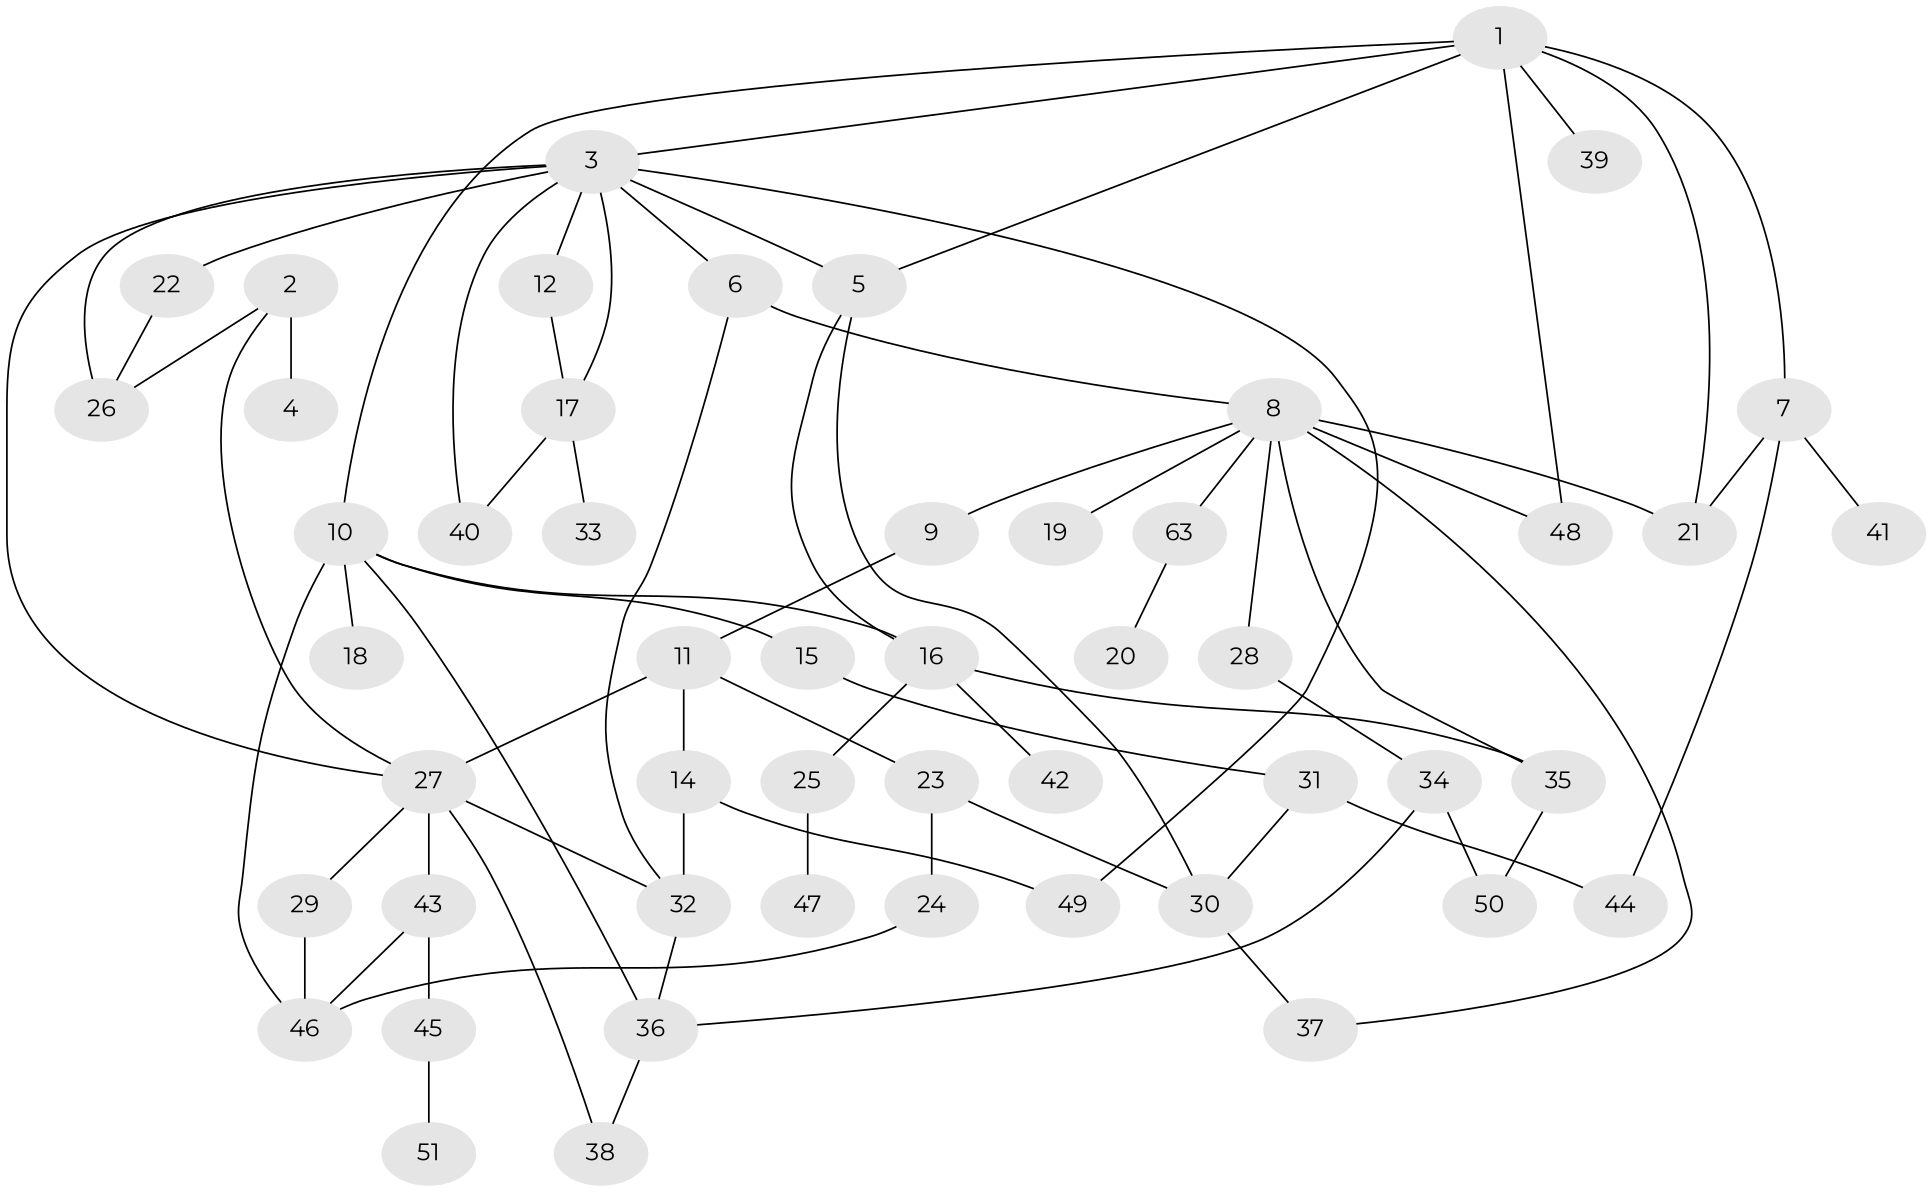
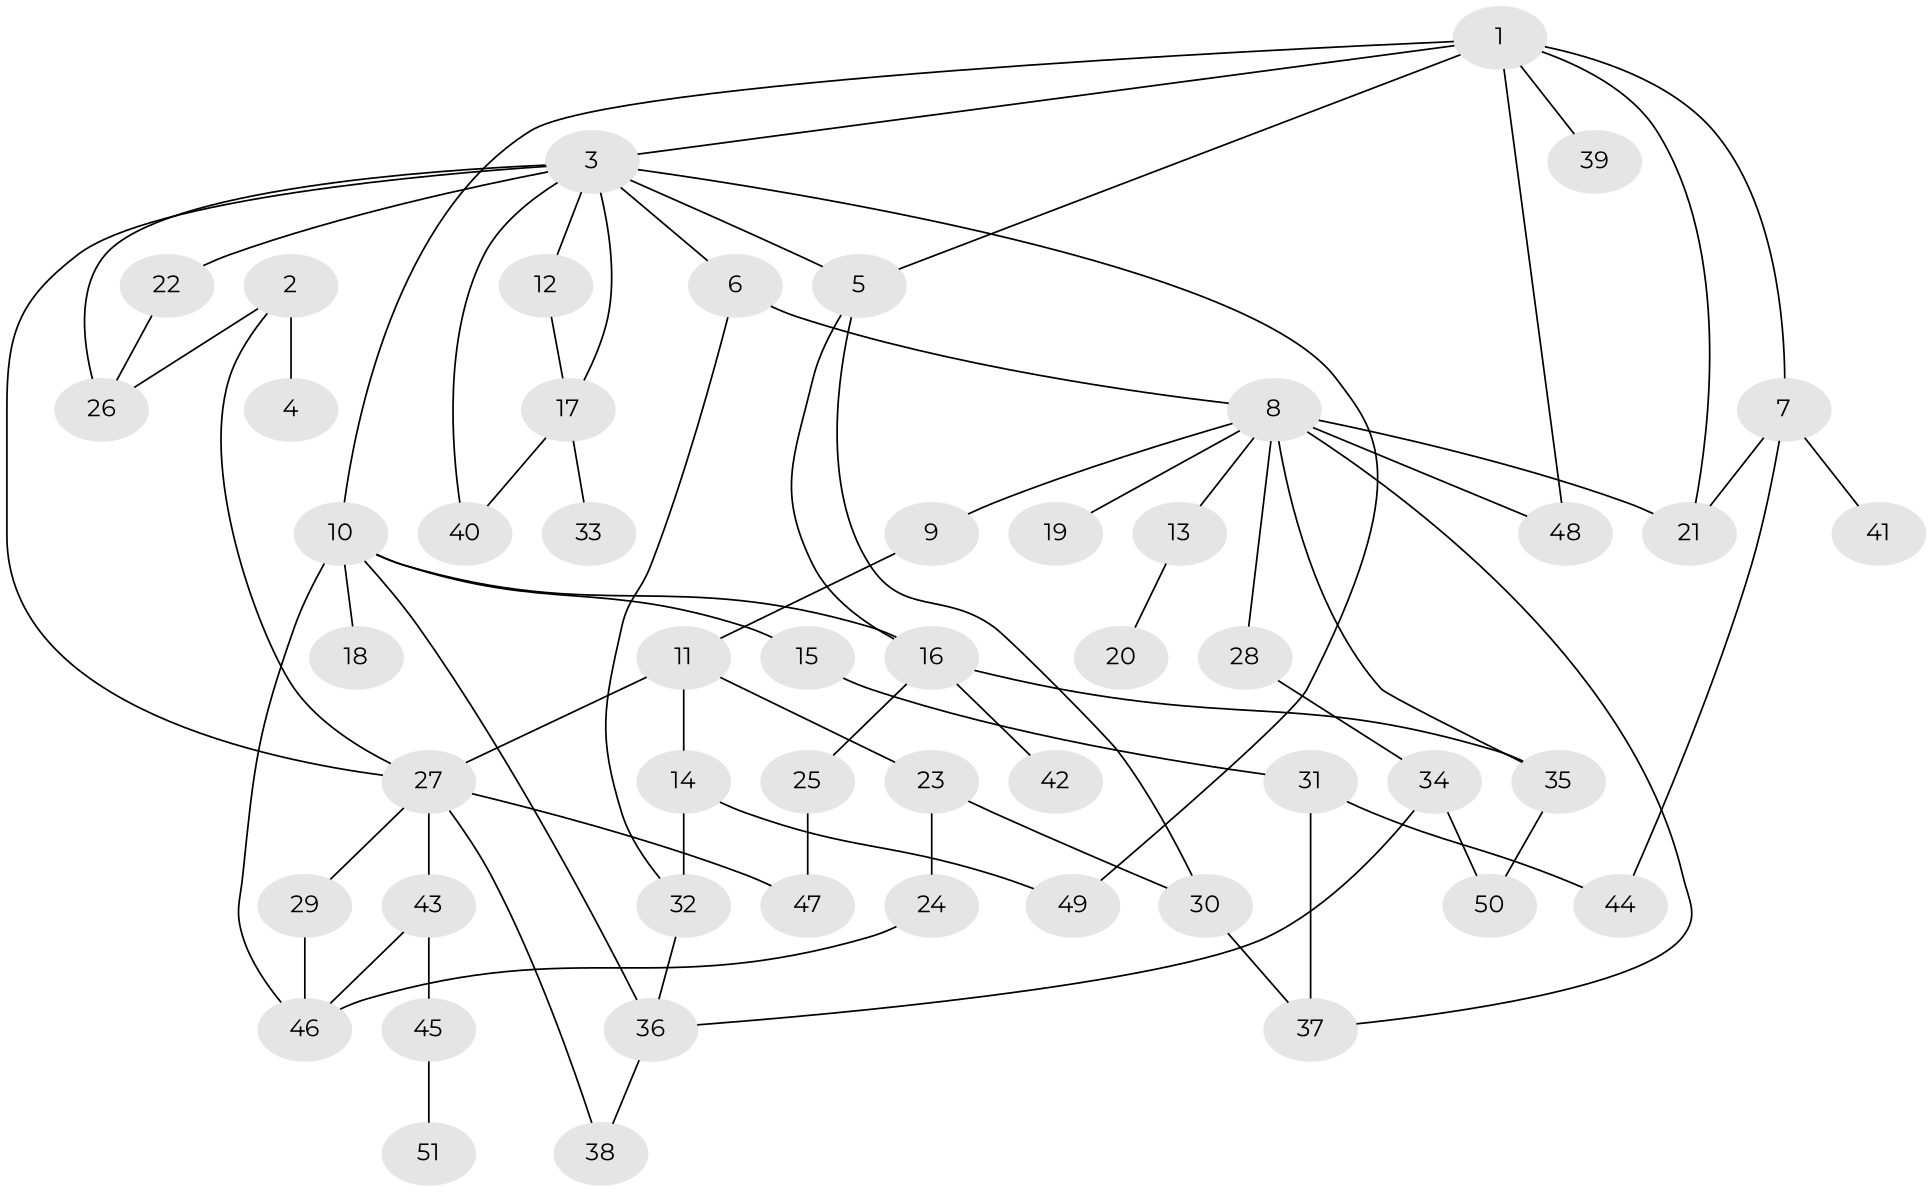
  graph {
    fontname=Montserrat
    node [color=gray90 fontname=Montserrat style=filled]
    edge [fontname=Montserrat]
    1
    3
    5
    7
    10
    39
    48
    21
    2
    4
    26
    27
    6
    12
    17
    22
    40
    49
    16
    30
    41
    44
    15
    18
    36
    46
    29
    47
    38
    43
    8
    32
    33
    35
    25
    42
    37
    9
-   13 [label=63]
+   13
    19
    28
    11
    20
    34
    50
    14
    23
    31
    24
    45
    51
    1 -- 3
    1 -- 5
    1 -- 7
    1 -- 10
    1 -- 39
    1 -- 48
    1 -- 21
    3 -- 5
    3 -- 26
    3 -- 27
    3 -- 6
    3 -- 12
    3 -- 17
    3 -- 22
    3 -- 40
    3 -- 49
    5 -- 16
    5 -- 30
    7 -- 21
    7 -- 41
    7 -- 44
    10 -- 16
    10 -- 15
    10 -- 18
    10 -- 36
    10 -- 46
    2 -- 4
    2 -- 26
    2 -- 27
    27 -- 29
-   27 -- 32
+   27 -- 47
    27 -- 38
    27 -- 43
    6 -- 8
    6 -- 32
    12 -- 17
    17 -- 40
    17 -- 33
    22 -- 26
    16 -- 35
    16 -- 25
    16 -- 42
    30 -- 37
    15 -- 31
    36 -- 38
    29 -- 46
    43 -- 46
    43 -- 45
    8 -- 48
    8 -- 21
    8 -- 35
    8 -- 37
    8 -- 9
    8 -- 13
    8 -- 19
    8 -- 28
    32 -- 36
    35 -- 50
    25 -- 47
    9 -- 11
    13 -- 20
    28 -- 34
    11 -- 27
    11 -- 14
    11 -- 23
    34 -- 36
    34 -- 50
    14 -- 49
    14 -- 32
    23 -- 30
    23 -- 24
    31 -- 44
-   31 -- 30
+   31 -- 37
    24 -- 46
    45 -- 51
  }
